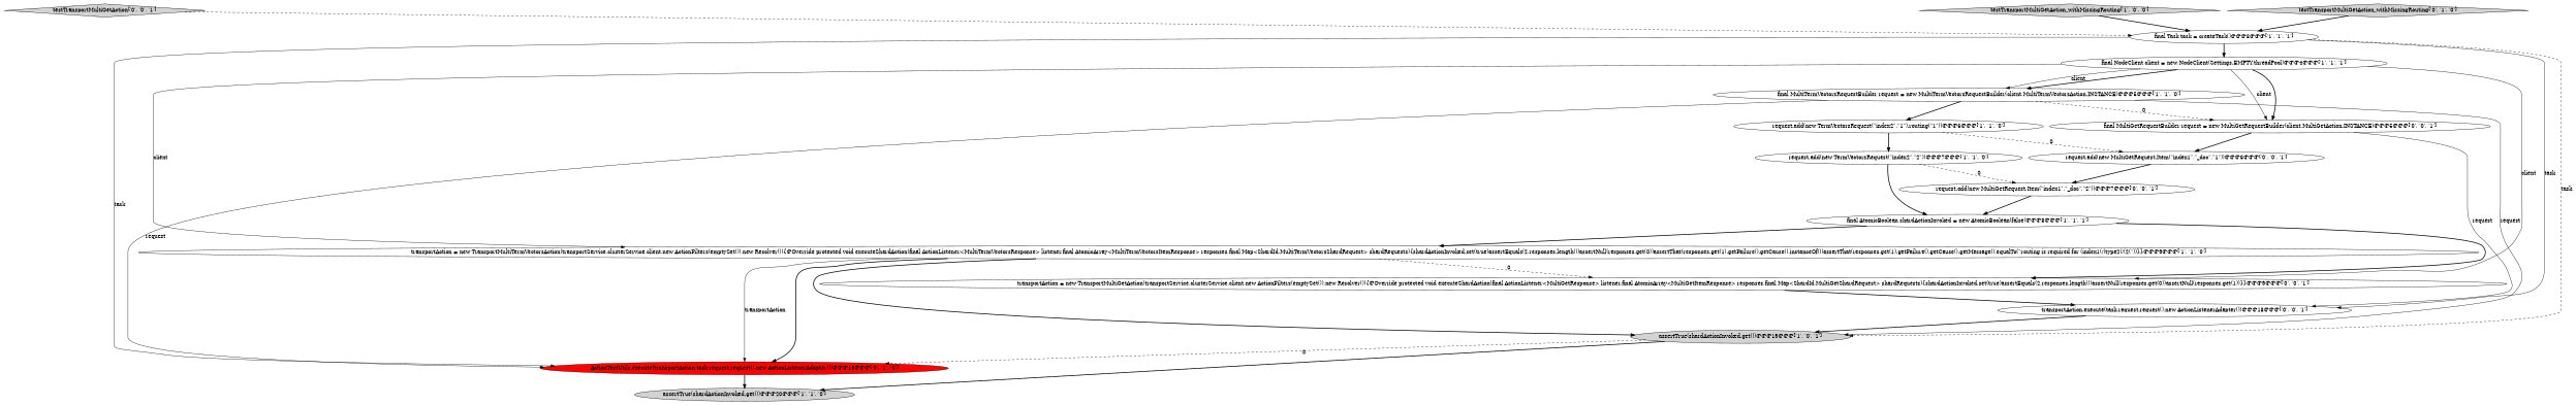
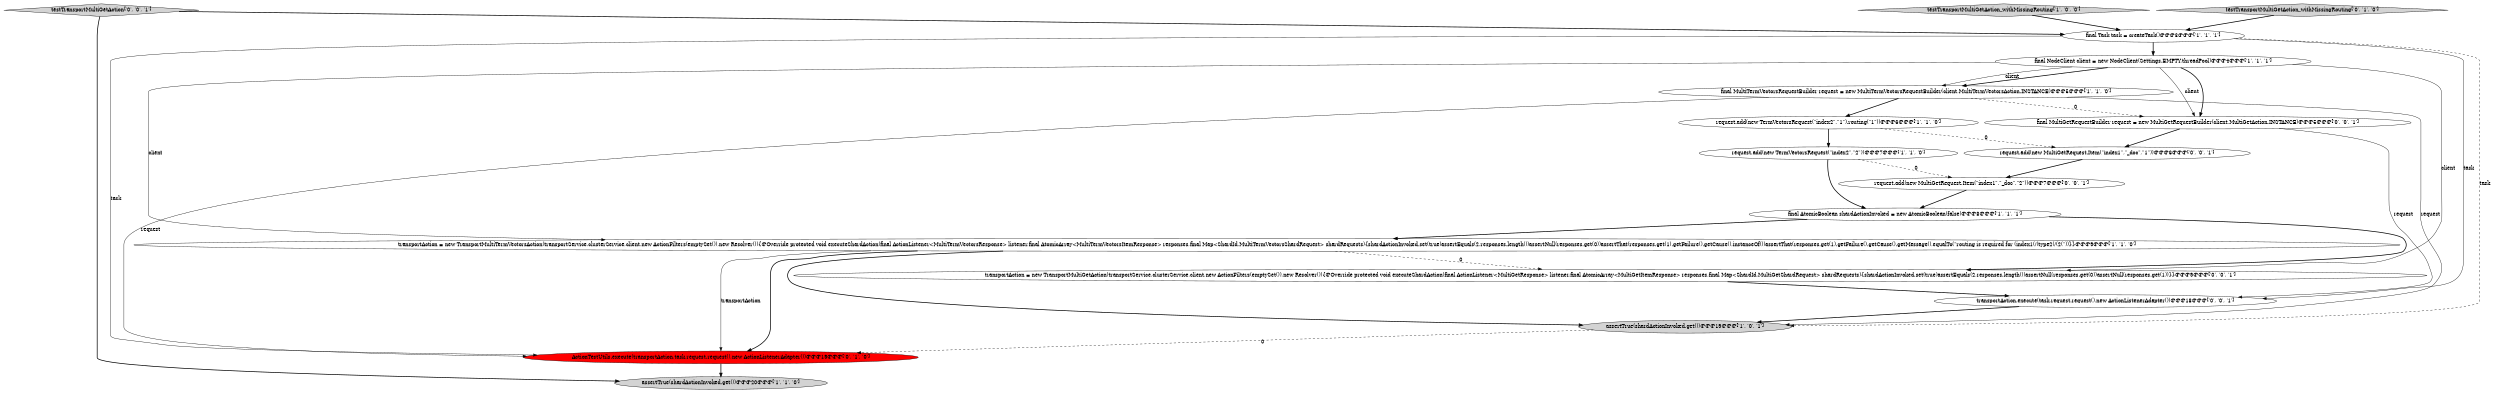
  digraph {
    node [fillcolor=white shape=ellipse style=filled]
    edge [style=bold]
    n1 [label="final AtomicBoolean shardActionInvoked = new AtomicBoolean(false)@@@8@@@['1', '1', '1']"]
    n2 [label="transportAction = new TransportMultiGetAction(transportService,clusterService,client,new ActionFilters(emptySet()),new Resolver()){@Override protected void executeShardAction(final ActionListener<MultiGetResponse> listener,final AtomicArray<MultiGetItemResponse> responses,final Map<ShardId,MultiGetShardRequest> shardRequests){shardActionInvoked.set(true)assertEquals(2,responses.length())assertNull(responses.get(0))assertNull(responses.get(1))}}@@@9@@@['0', '0', '1']"]
    n3 [label="transportAction = new TransportMultiTermVectorsAction(transportService,clusterService,client,new ActionFilters(emptySet()),new Resolver()){@Override protected void executeShardAction(final ActionListener<MultiTermVectorsResponse> listener,final AtomicArray<MultiTermVectorsItemResponse> responses,final Map<ShardId,MultiTermVectorsShardRequest> shardRequests){shardActionInvoked.set(true)assertEquals(2,responses.length())assertNull(responses.get(0))assertThat(responses.get(1).getFailure().getCause(),instanceOf())assertThat(responses.get(1).getFailure().getCause().getMessage(),equalTo(\"routing is required for (index1(/(type2(/(2(\"))}}@@@9@@@['1', '1', '0']"]
    n4 [label="transportAction.execute(task,request.request(),new ActionListenerAdapter())@@@18@@@['0', '0', '1']"]
    n5 [fillcolor=red label="ActionTestUtils.execute(transportAction,task,request.request(),new ActionListenerAdapter())@@@19@@@['0', '1', '0']"]
    n6 [fillcolor=lightgray label="assertTrue(shardActionInvoked.get())@@@19@@@['1', '0', '1']"]
    n7 [fillcolor=lightgray label="testTransportMultiGetAction_withMissingRouting['1', '0', '0']" shape=diamond]
    n8 [label="final Task task = createTask()@@@3@@@['1', '1', '1']"]
    n9 [label="final NodeClient client = new NodeClient(Settings.EMPTY,threadPool)@@@4@@@['1', '1', '1']"]
    n10 [label="request.add(new MultiGetRequest.Item(\"index1\",\"_doc\",\"1\"))@@@6@@@['0', '0', '1']"]
    n11 [label="request.add(new MultiGetRequest.Item(\"index1\",\"_doc\",\"2\"))@@@7@@@['0', '0', '1']"]
    n12 [label="final MultiGetRequestBuilder request = new MultiGetRequestBuilder(client,MultiGetAction.INSTANCE)@@@5@@@['0', '0', '1']"]
    n13 [label="final MultiTermVectorsRequestBuilder request = new MultiTermVectorsRequestBuilder(client,MultiTermVectorsAction.INSTANCE)@@@5@@@['1', '1', '0']"]
    n14 [label="request.add(new TermVectorsRequest(\"index2\",\"1\").routing(\"1\"))@@@6@@@['1', '1', '0']"]
    n15 [fillcolor=lightgray label="assertTrue(shardActionInvoked.get())@@@20@@@['1', '1', '0']"]
    n16 [fillcolor=lightgray label="testTransportMultiGetAction_withMissingRouting['0', '1', '0']" shape=diamond]
    n17 [fillcolor=lightgray label="testTransportMultiGetAction['0', '0', '1']" shape=diamond]
    n18 [label="request.add(new TermVectorsRequest(\"index2\",\"2\"))@@@7@@@['1', '1', '0']"]
    n1 -> n2
    n1 -> n3
    n2 -> n4
    n3 -> n2 [label=0 style=dashed]
    n3 -> n5 [label=transportAction style=solid]
    n3 -> n5
    n3 -> n6
    n4 -> n6
    n5 -> n15
    n6 -> n5 [label=0 style=dashed]
-   n6 -> n15
+   n17 -> n15
    n7 -> n8
    n8 -> n4 [label=task style=solid]
    n8 -> n5 [label=task style=solid]
    n8 -> n6 [label=task style=dashed]
    n8 -> n9
    n9 -> n2 [label=client style=solid]
    n9 -> n3 [label=client style=solid]
    n9 -> n12
    n9 -> n12 [label=client style=solid]
    n9 -> n13
    n9 -> n13 [label=client style=solid]
    n10 -> n11
    n11 -> n1
    n12 -> n4 [label=request style=solid]
    n12 -> n10
    n13 -> n5 [label=request style=solid]
    n13 -> n6 [label=request style=solid]
    n13 -> n12 [label=0 style=dashed]
    n13 -> n14
    n14 -> n10 [label=0 style=dashed]
    n14 -> n18
    n16 -> n8
-   n17 -> n8 [style=dashed]
+   n17 -> n8
    n18 -> n1
    n18 -> n11 [label=0 style=dashed]
  }
